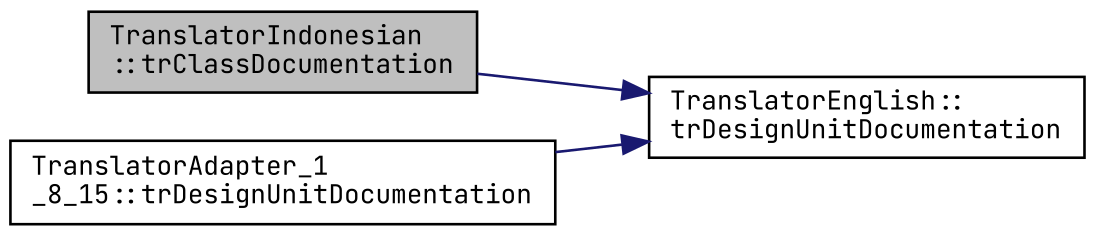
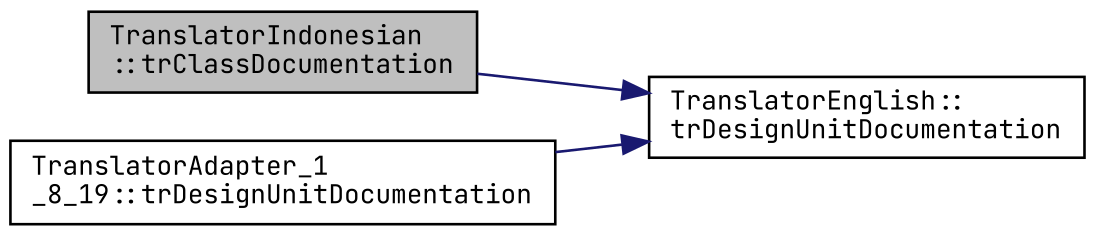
  digraph {
    fontname="JetBrains Mono"
    rankdir=LR
    node [color=black fillcolor=white fontname="JetBrains Mono" fontsize=10 shape=record style=filled]
    edge [color=midnightblue fontname="JetBrains Mono" fontsize=10 labelfontname=Helvetica labelfontsize=10 style=solid]
    n1 [fillcolor=grey75 fontcolor=black height=0.2 label="TranslatorIndonesian\l::trClassDocumentation" width=0.4]
    n2 [height=0.2 label="TranslatorEnglish::\ltrDesignUnitDocumentation" width=0.4]
-   n3 [height=0.2 label="TranslatorAdapter_1\l_8_15::trDesignUnitDocumentation" width=0.4]
+   n3 [height=0.2 label="TranslatorAdapter_1\l_8_19::trDesignUnitDocumentation" width=0.4]
    n1 -> n2
    n3 -> n2
  }
